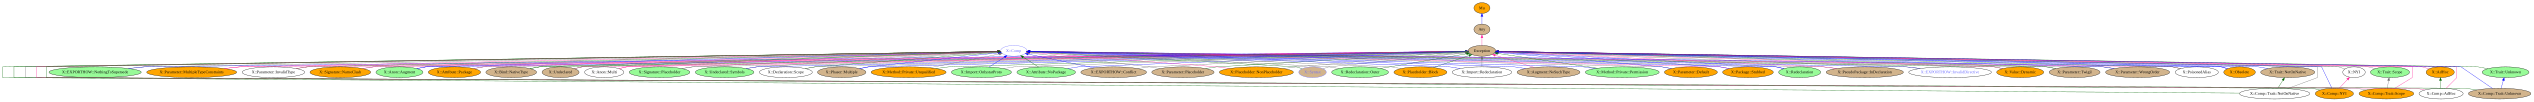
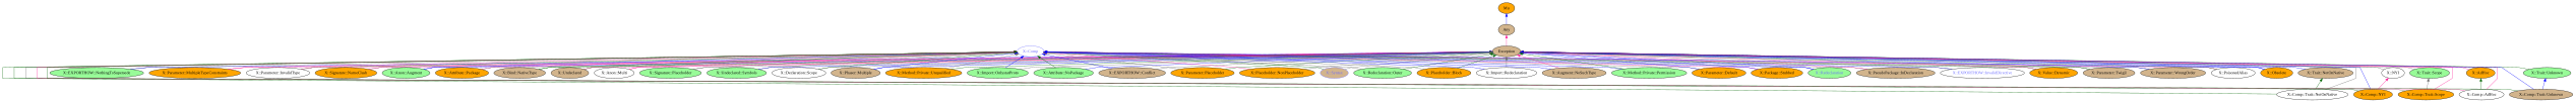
  digraph {
    bgcolor="#FFFFFF"
    fontname="Liberation Serif"
    rankdir=BT
    splines=polyline
    node [color="#000000" fillcolor=orange fontcolor="#000000" fontname="Liberation Serif" style=filled]
    edge [color=gray40 fontname="Liberation Serif"]
    "X::Comp" [color="#6666FF" fillcolor=white fontcolor="#6666FF"]
    Exception [fillcolor=tan]
    Any [fillcolor=tan]
    Mu
    "X::Parameter::Default"
    "X::Package::Stubbed"
-   "X::Redeclaration" [fillcolor=palegreen]
+   "X::Redeclaration" [fillcolor=palegreen fontcolor="#6666FF"]
    "X::PseudoPackage::InDeclaration" [fillcolor=tan]
    "X::EXPORTHOW::InvalidDirective" [fillcolor=white fontcolor="#6666FF"]
    "X::Value::Dynamic"
    "X::Parameter::Twigil" [fillcolor=tan]
    "X::Trait::NotOnNative" [fillcolor=tan]
    "X::Comp::Trait::NotOnNative" [fillcolor=white]
    "X::Parameter::WrongOrder" [fillcolor=tan]
    "X::PoisonedAlias" [fillcolor=white]
    "X::Obsolete"
    "X::EXPORTHOW::NothingToSupersede" [fillcolor=palegreen]
    "X::Parameter::MultipleTypeConstraints"
    "X::Parameter::InvalidType" [fillcolor=white]
    "X::Signature::NameClash"
    "X::NYI" [fillcolor=white]
    "X::Comp::NYI"
    "X::Anon::Augment" [fillcolor=palegreen]
    "X::Attribute::Package"
    "X::Bind::NativeType" [fillcolor=tan]
    "X::Undeclared" [fillcolor=tan]
    "X::Anon::Multi" [fillcolor=white]
    "X::Signature::Placeholder" [fillcolor=palegreen]
    "X::Undeclared::Symbols" [fillcolor=palegreen]
    "X::Declaration::Scope" [fillcolor=white]
    "X::Trait::Scope" [fillcolor=palegreen]
    "X::Comp::Trait::Scope"
    "X::Phaser::Multiple" [fillcolor=tan]
    "X::Method::Private::Unqualified"
    "X::Import::OnlystarProto" [fillcolor=palegreen]
    "X::AdHoc"
    "X::Comp::AdHoc" [fillcolor=white]
    "X::Attribute::NoPackage" [fillcolor=palegreen]
    "X::Trait::Unknown" [fillcolor=palegreen]
    "X::Comp::Trait::Unknown" [fillcolor=tan]
    "X::EXPORTHOW::Conflict" [fillcolor=tan]
-   "X::Parameter::Placeholder" [fillcolor=tan]
+   "X::Parameter::Placeholder"
    "X::Placeholder::NonPlaceholder"
    "X::Syntax" [color="#6666FF" fillcolor=tan fontcolor="#6666FF"]
    "X::Redeclaration::Outer" [fillcolor=palegreen]
    "X::Placeholder::Block"
    "X::Import::Redeclaration" [fillcolor=white]
    "X::Augment::NoSuchType" [fillcolor=tan]
    "X::Method::Private::Permission" [fillcolor=palegreen]
    Exception -> Any [color=deeppink]
    Any -> Mu [color=blue]
    "X::Parameter::Default" -> "X::Comp"
    "X::Parameter::Default" -> Exception [color=blue]
    "X::Package::Stubbed" -> "X::Comp" [color=deeppink]
    "X::Package::Stubbed" -> Exception [color=blue]
    "X::Redeclaration" -> "X::Comp" [color=blue]
    "X::Redeclaration" -> Exception [color=blue]
    "X::PseudoPackage::InDeclaration" -> "X::Comp"
    "X::PseudoPackage::InDeclaration" -> Exception [color=deeppink]
    "X::EXPORTHOW::InvalidDirective" -> "X::Comp" [color=blue]
    "X::EXPORTHOW::InvalidDirective" -> Exception
    "X::Value::Dynamic" -> "X::Comp" [color=darkgreen]
    "X::Value::Dynamic" -> Exception [color=deeppink]
    "X::Parameter::Twigil" -> "X::Comp"
    "X::Parameter::Twigil" -> Exception [color=darkgreen]
    "X::Trait::NotOnNative" -> Exception [color=blue]
    "X::Comp::Trait::NotOnNative" -> "X::Comp" [color=darkgreen]
    "X::Comp::Trait::NotOnNative" -> Exception
    "X::Comp::Trait::NotOnNative" -> "X::Trait::NotOnNative" [color=darkgreen]
    "X::Parameter::WrongOrder" -> "X::Comp"
    "X::Parameter::WrongOrder" -> Exception [color=blue]
    "X::PoisonedAlias" -> "X::Comp" [color=deeppink]
    "X::PoisonedAlias" -> Exception [color=darkgreen]
    "X::Obsolete" -> "X::Comp" [color=blue]
    "X::Obsolete" -> Exception [color=blue]
    "X::EXPORTHOW::NothingToSupersede" -> "X::Comp"
    "X::EXPORTHOW::NothingToSupersede" -> Exception [color=blue]
    "X::Parameter::MultipleTypeConstraints" -> "X::Comp" [color=deeppink]
    "X::Parameter::MultipleTypeConstraints" -> Exception [color=deeppink]
    "X::Parameter::InvalidType" -> "X::Comp" [color=darkgreen]
    "X::Parameter::InvalidType" -> Exception [color=deeppink]
    "X::Signature::NameClash" -> "X::Comp"
    "X::Signature::NameClash" -> Exception [color=deeppink]
    "X::NYI" -> Exception
    "X::Comp::NYI" -> "X::Comp" [color=darkgreen]
    "X::Comp::NYI" -> Exception [color=blue]
    "X::Comp::NYI" -> "X::NYI" [color=deeppink]
    "X::Anon::Augment" -> "X::Comp" [color=blue]
    "X::Anon::Augment" -> Exception [color=blue]
    "X::Attribute::Package" -> "X::Comp" [color=deeppink]
    "X::Attribute::Package" -> Exception
    "X::Bind::NativeType" -> "X::Comp" [color=darkgreen]
    "X::Bind::NativeType" -> Exception [color=darkgreen]
    "X::Undeclared" -> "X::Comp" [color=darkgreen]
    "X::Undeclared" -> Exception [color=deeppink]
    "X::Anon::Multi" -> "X::Comp" [color=deeppink]
    "X::Anon::Multi" -> Exception [color=deeppink]
    "X::Signature::Placeholder" -> "X::Comp"
    "X::Signature::Placeholder" -> Exception
    "X::Undeclared::Symbols" -> "X::Comp"
    "X::Undeclared::Symbols" -> Exception [color=blue]
    "X::Declaration::Scope" -> "X::Comp" [color=darkgreen]
    "X::Declaration::Scope" -> Exception
    "X::Trait::Scope" -> Exception
    "X::Comp::Trait::Scope" -> "X::Comp"
    "X::Comp::Trait::Scope" -> Exception [color=deeppink]
    "X::Comp::Trait::Scope" -> "X::Trait::Scope"
    "X::Phaser::Multiple" -> "X::Comp" [color=blue]
    "X::Phaser::Multiple" -> Exception [color=blue]
    "X::Method::Private::Unqualified" -> "X::Comp"
    "X::Method::Private::Unqualified" -> Exception [color=darkgreen]
    "X::Import::OnlystarProto" -> "X::Comp" [color=blue]
    "X::Import::OnlystarProto" -> Exception
    "X::AdHoc" -> Exception [color=deeppink]
    "X::Comp::AdHoc" -> "X::Comp" [color=deeppink]
    "X::Comp::AdHoc" -> Exception [color=deeppink]
    "X::Comp::AdHoc" -> "X::AdHoc" [color=darkgreen]
    "X::Attribute::NoPackage" -> "X::Comp" [color=darkgreen]
    "X::Attribute::NoPackage" -> Exception [color=blue]
    "X::Trait::Unknown" -> Exception [color=darkgreen]
    "X::Comp::Trait::Unknown" -> "X::Comp" [color=darkgreen]
    "X::Comp::Trait::Unknown" -> Exception [color=blue]
    "X::Comp::Trait::Unknown" -> "X::Trait::Unknown" [color=blue]
    "X::EXPORTHOW::Conflict" -> "X::Comp" [color=blue]
    "X::EXPORTHOW::Conflict" -> Exception
    "X::Parameter::Placeholder" -> "X::Comp"
    "X::Parameter::Placeholder" -> Exception [color=darkgreen]
    "X::Placeholder::NonPlaceholder" -> "X::Comp" [color=deeppink]
    "X::Placeholder::NonPlaceholder" -> Exception
    "X::Syntax" -> "X::Comp" [color=darkgreen]
    "X::Syntax" -> Exception
    "X::Redeclaration::Outer" -> "X::Comp"
    "X::Redeclaration::Outer" -> Exception [color=darkgreen]
    "X::Placeholder::Block" -> "X::Comp"
    "X::Placeholder::Block" -> Exception [color=darkgreen]
    "X::Import::Redeclaration" -> "X::Comp" [color=blue]
    "X::Import::Redeclaration" -> Exception
    "X::Augment::NoSuchType" -> "X::Comp" [color=blue]
    "X::Augment::NoSuchType" -> Exception [color=deeppink]
    "X::Method::Private::Permission" -> "X::Comp" [color=blue]
    "X::Method::Private::Permission" -> Exception [color=darkgreen]
  }
